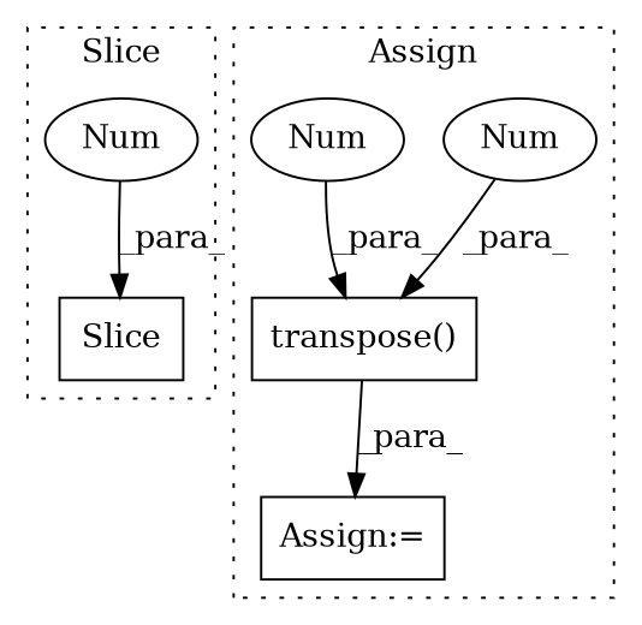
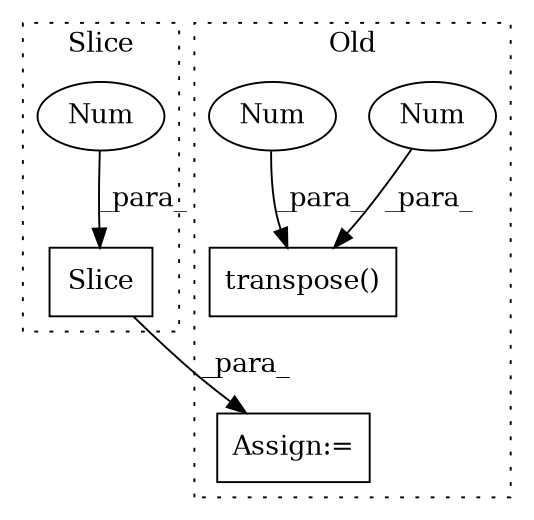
  digraph {
    node [a=76 l=1 shape=box]
    n1 [a=75 l="23,1" label="transpose()" s="2856,2883"]
    n2 [label=Num s=2879 shape=ellipse]
    n3 [label=Num s=2882 shape=ellipse]
    n4 [a=68 l=3 label="Assign:=" s=2853]
    n5 [a=80 l=2 label=Slice s=2085]
    n6 [label=Num s=2086 shape=ellipse]
    subgraph cluster_1 {
-     label=Assign
+     label=Old
      style=dotted
      n1
      n2
      n3
      n4
    }
    subgraph cluster_2 {
      label=Slice
      style=dotted
      n5
      n6
    }
-   n1 -> n4 [label=_para_]
+   n5 -> n4 [label=_para_]
    n2 -> n1 [label=_para_]
    n3 -> n1 [label=_para_]
    n6 -> n5 [label=_para_]
  }
